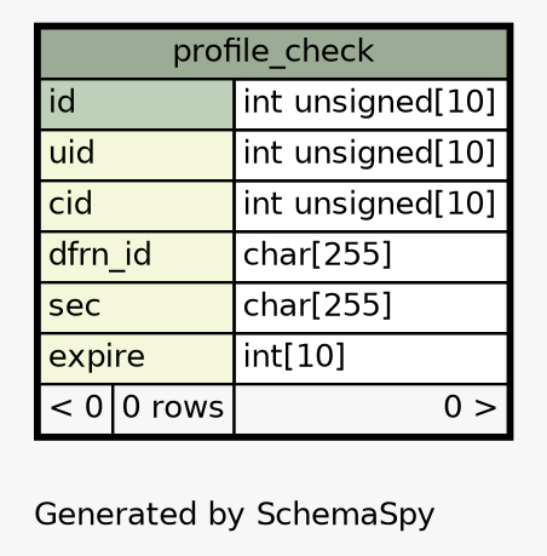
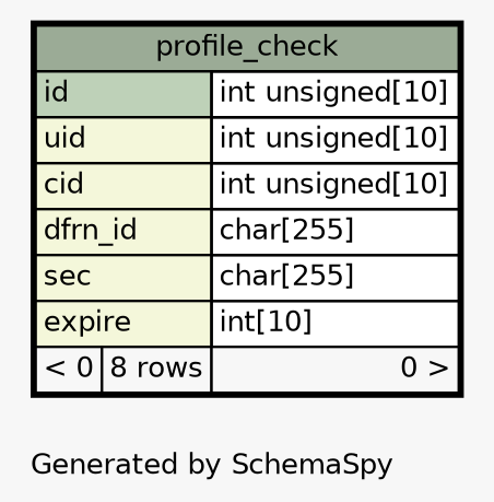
  digraph {
    bgcolor="#f7f7f7"
    fontname=Helvetica
    fontsize=11
    label="\nGenerated by SchemaSpy"
    labeljust=l
    nodesep=0.18
    rankdir=TB
    ranksep=0.46
-   n1 [fontname=Helvetica fontsize=11 label=<     <TABLE BORDER="2" CELLBORDER="1" CELLSPACING="0" BGCOLOR="#ffffff">       <TR><TD COLSPAN="3" BGCOLOR="#9bab96" ALIGN="CENTER">profile_check</TD></TR>       <TR><TD PORT="id" COLSPAN="2" BGCOLOR="#bed1b8" ALIGN="LEFT">id</TD><TD PORT="id.type" ALIGN="LEFT">int unsigned[10]</TD></TR>       <TR><TD PORT="uid" COLSPAN="2" BGCOLOR="#f4f7da" ALIGN="LEFT">uid</TD><TD PORT="uid.type" ALIGN="LEFT">int unsigned[10]</TD></TR>       <TR><TD PORT="cid" COLSPAN="2" BGCOLOR="#f4f7da" ALIGN="LEFT">cid</TD><TD PORT="cid.type" ALIGN="LEFT">int unsigned[10]</TD></TR>       <TR><TD PORT="dfrn_id" COLSPAN="2" BGCOLOR="#f4f7da" ALIGN="LEFT">dfrn_id</TD><TD PORT="dfrn_id.type" ALIGN="LEFT">char[255]</TD></TR>       <TR><TD PORT="sec" COLSPAN="2" BGCOLOR="#f4f7da" ALIGN="LEFT">sec</TD><TD PORT="sec.type" ALIGN="LEFT">char[255]</TD></TR>       <TR><TD PORT="expire" COLSPAN="2" BGCOLOR="#f4f7da" ALIGN="LEFT">expire</TD><TD PORT="expire.type" ALIGN="LEFT">int[10]</TD></TR>       <TR><TD ALIGN="LEFT" BGCOLOR="#f7f7f7">&lt; 0</TD><TD ALIGN="RIGHT" BGCOLOR="#f7f7f7">0 rows</TD><TD ALIGN="RIGHT" BGCOLOR="#f7f7f7">0 &gt;</TD></TR>     </TABLE>> shape=plaintext]
+   n1 [fontname=Helvetica fontsize=11 label=<     <TABLE BORDER="2" CELLBORDER="1" CELLSPACING="0" BGCOLOR="#ffffff">       <TR><TD COLSPAN="3" BGCOLOR="#9bab96" ALIGN="CENTER">profile_check</TD></TR>       <TR><TD PORT="id" COLSPAN="2" BGCOLOR="#bed1b8" ALIGN="LEFT">id</TD><TD PORT="id.type" ALIGN="LEFT">int unsigned[10]</TD></TR>       <TR><TD PORT="uid" COLSPAN="2" BGCOLOR="#f4f7da" ALIGN="LEFT">uid</TD><TD PORT="uid.type" ALIGN="LEFT">int unsigned[10]</TD></TR>       <TR><TD PORT="cid" COLSPAN="2" BGCOLOR="#f4f7da" ALIGN="LEFT">cid</TD><TD PORT="cid.type" ALIGN="LEFT">int unsigned[10]</TD></TR>       <TR><TD PORT="dfrn_id" COLSPAN="2" BGCOLOR="#f4f7da" ALIGN="LEFT">dfrn_id</TD><TD PORT="dfrn_id.type" ALIGN="LEFT">char[255]</TD></TR>       <TR><TD PORT="sec" COLSPAN="2" BGCOLOR="#f4f7da" ALIGN="LEFT">sec</TD><TD PORT="sec.type" ALIGN="LEFT">char[255]</TD></TR>       <TR><TD PORT="expire" COLSPAN="2" BGCOLOR="#f4f7da" ALIGN="LEFT">expire</TD><TD PORT="expire.type" ALIGN="LEFT">int[10]</TD></TR>       <TR><TD ALIGN="LEFT" BGCOLOR="#f7f7f7">&lt; 0</TD><TD ALIGN="RIGHT" BGCOLOR="#f7f7f7">8 rows</TD><TD ALIGN="RIGHT" BGCOLOR="#f7f7f7">0 &gt;</TD></TR>     </TABLE>> shape=plaintext]
  }
